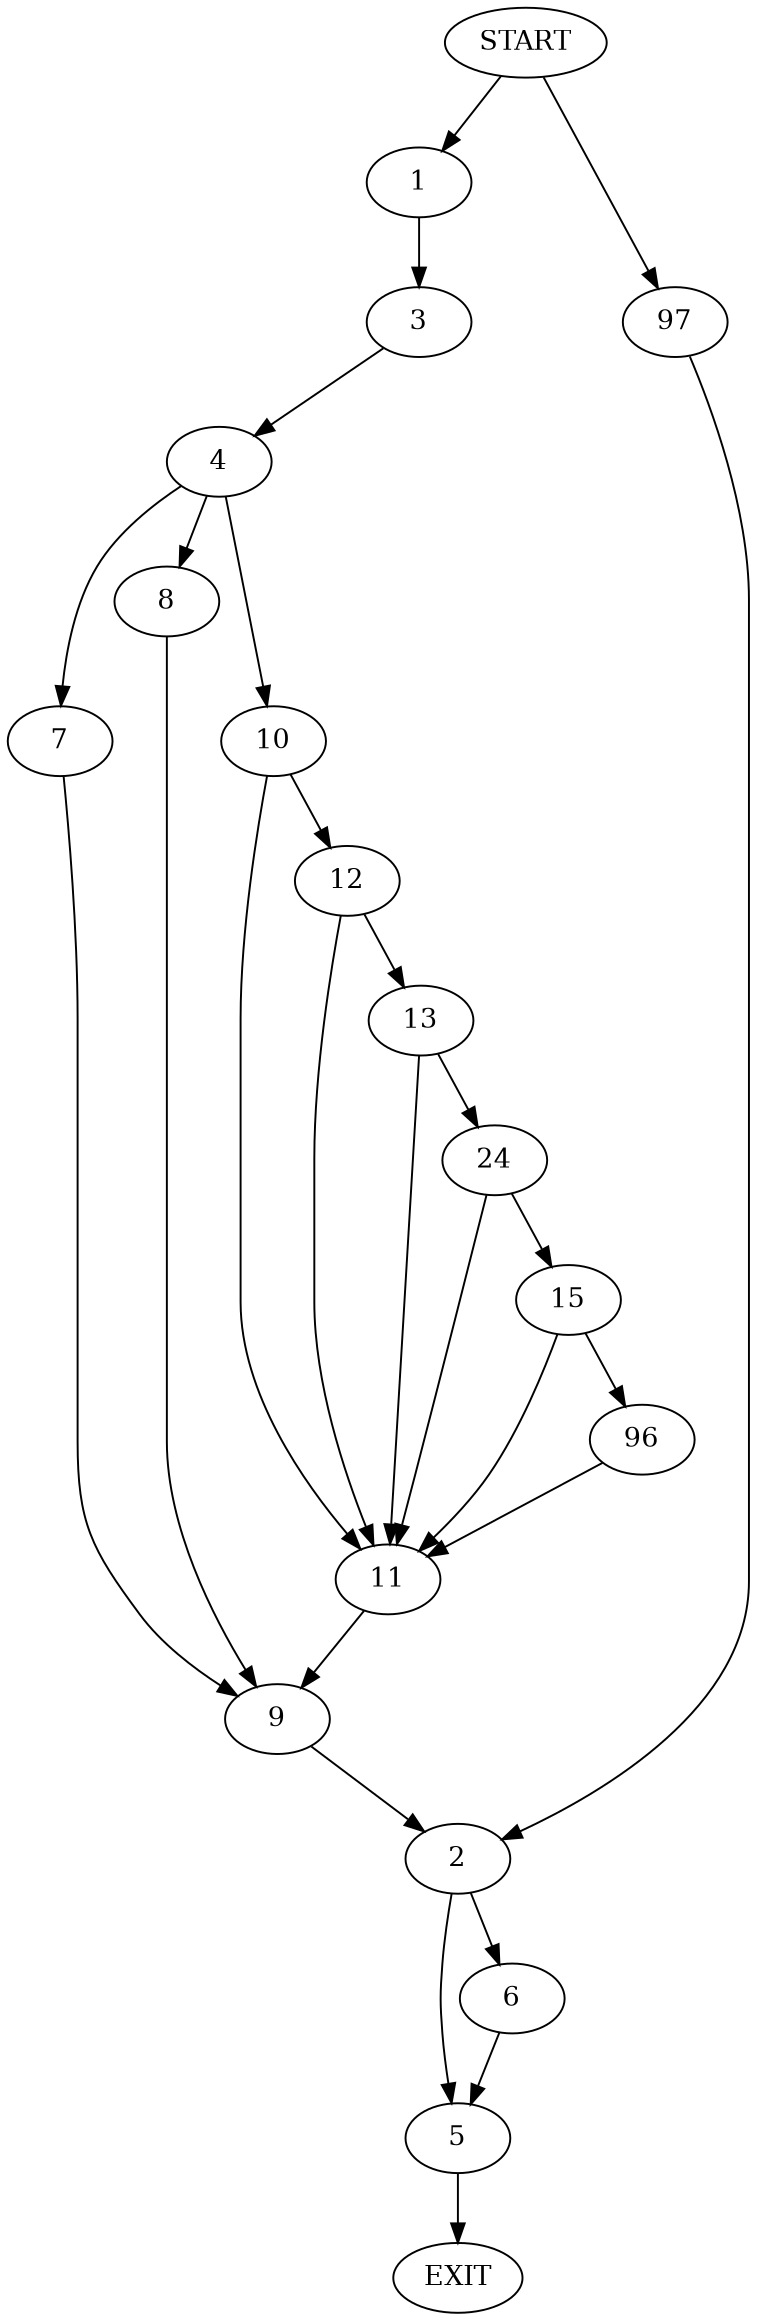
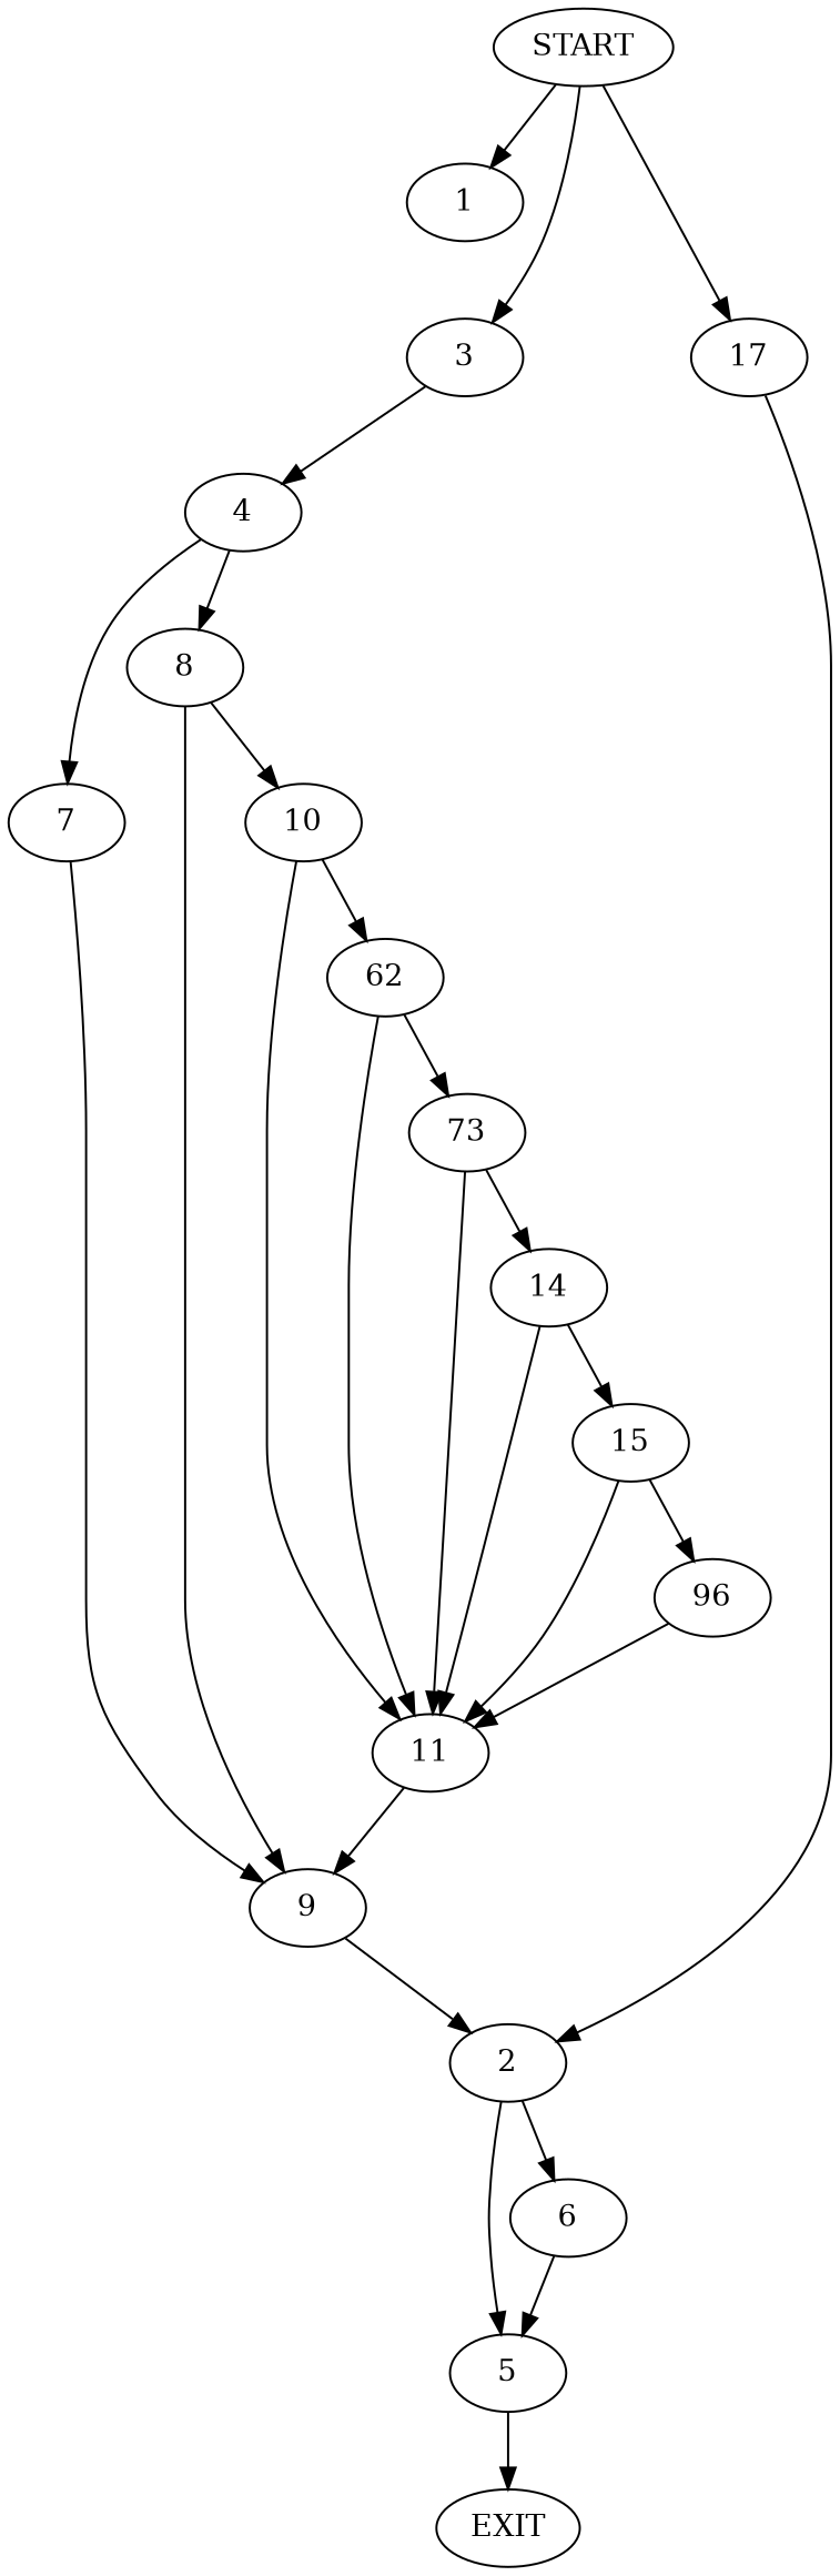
  digraph {
    n1 [label=START]
    1
-   17 [label=97]
+   17
    3
    2
    n6 [label=EXIT]
    5
    6
    4
    7
    8
    9
    10
    11
-   12
-   13
-   14 [label=24]
+   12 [label=62]
+   13 [label=73]
+   14
    15
    n19 [label=96]
    n1 -> 1
    n1 -> 17
-   1 -> 3
+   n1 -> 3
    17 -> 2
    3 -> 4
    2 -> 5
    2 -> 6
    5 -> n6
    6 -> 5
    4 -> 7
    4 -> 8
    7 -> 9
    8 -> 9
-   4 -> 10
+   8 -> 10
    9 -> 2
    10 -> 11
    10 -> 12
    11 -> 9
    12 -> 11
    12 -> 13
    13 -> 11
    13 -> 14
    14 -> 11
    14 -> 15
    15 -> 11
    15 -> n19
    n19 -> 11
  }
